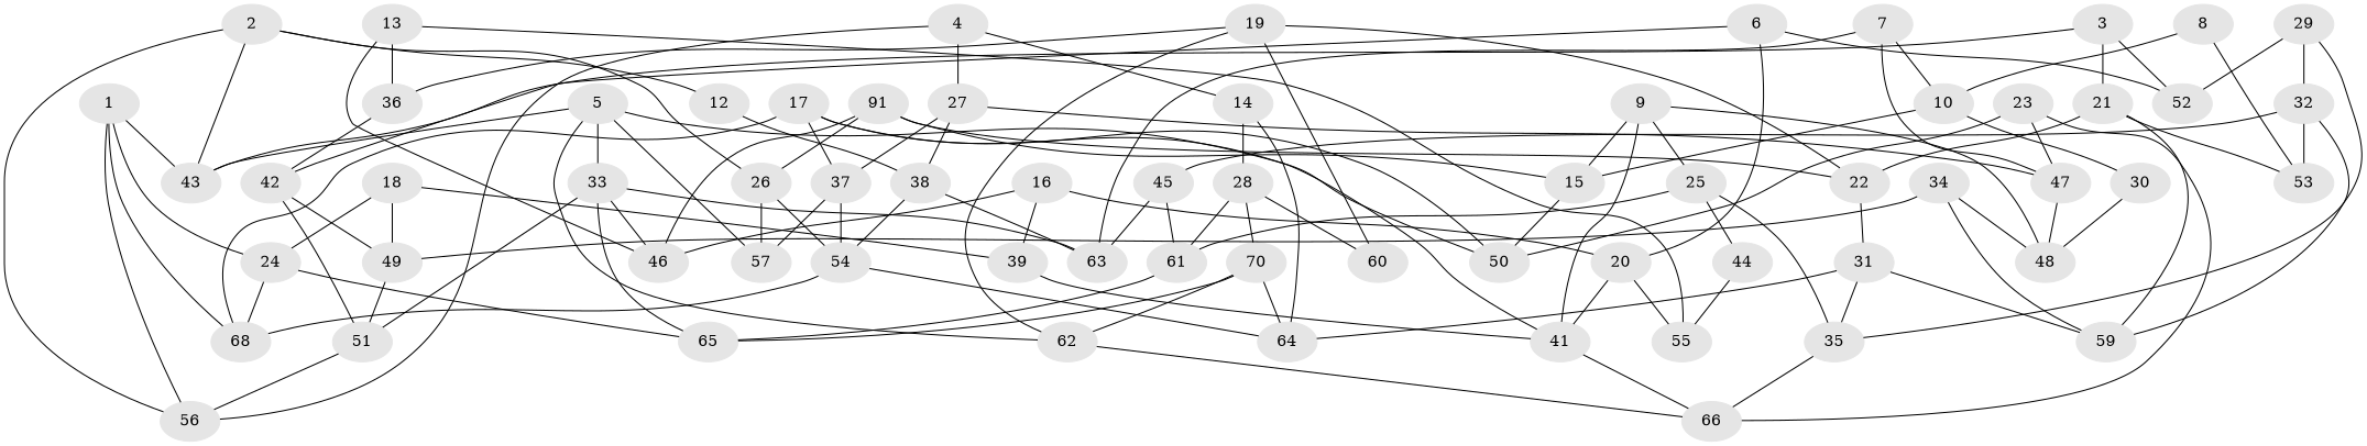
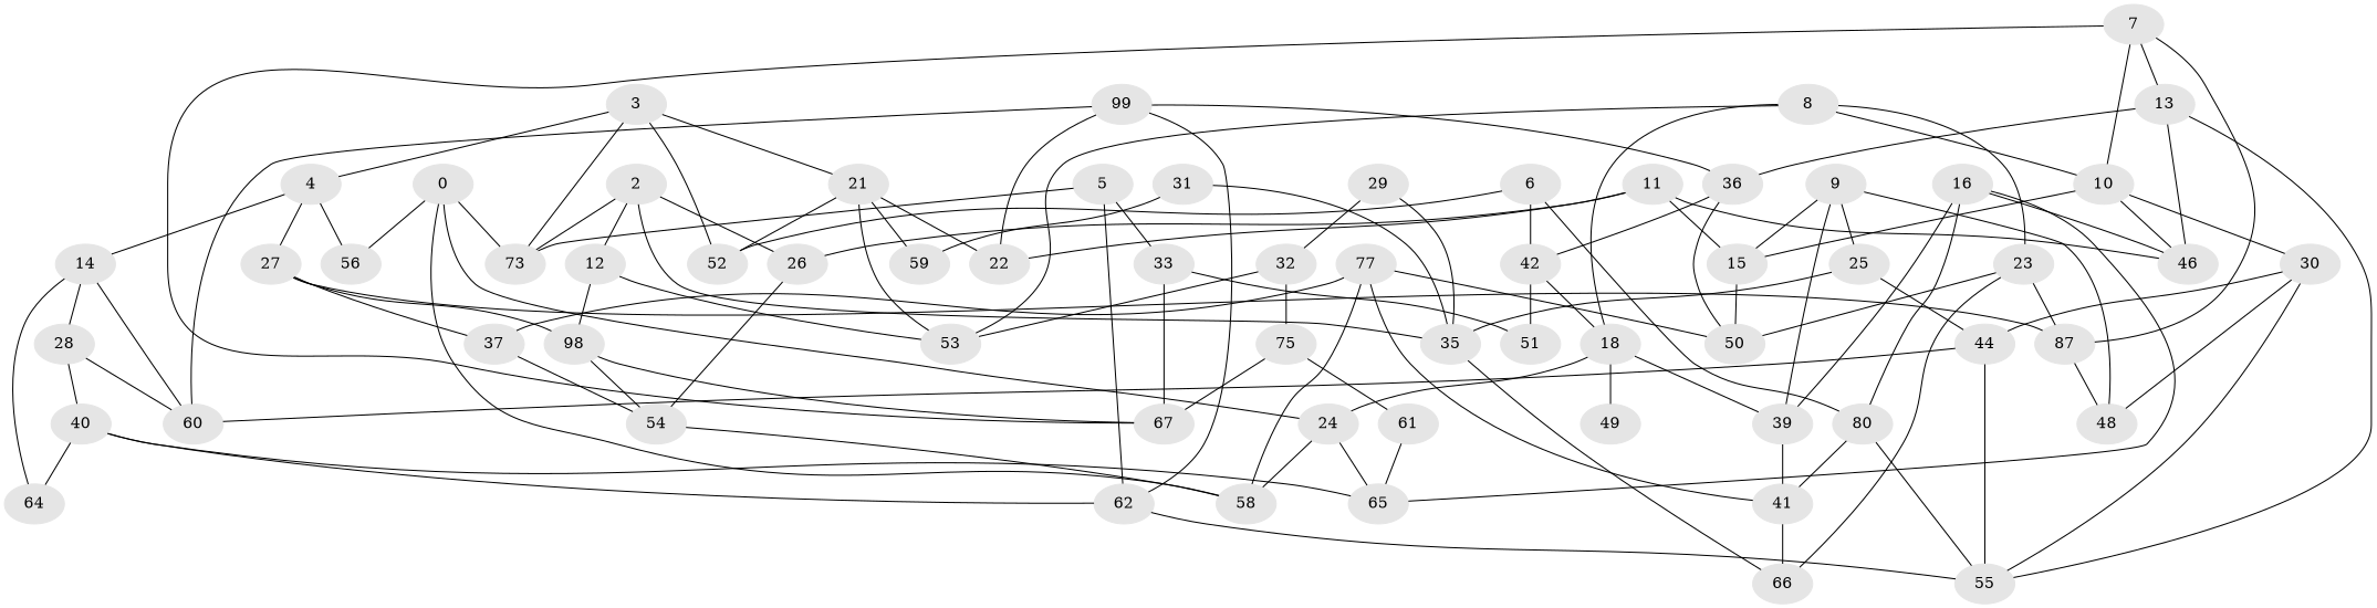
  graph {
    node [color=gray90 style=filled]
-   1
+   1 [label=0]
    24
-   43
+   43 [label=73]
    56
-   58 [label=68]
+   58
    65
    2
    12
    26
    53
-   38
-   57
+   38 [label=98]
    54
    3
    4
    21
    52
    14
    27
    22
    59
    28
    60
    64
-   47
+   47 [label=87]
    37
    5
    33
    62
-   63
+   63 [label=67]
    46
    51
    66
    6
-   20
+   20 [label=80]
    42
    55
    41
    49
    7
    10
    13
    15
    30
    36
    48
    8
    18
    23
    39
    50
    9
    25
    35
    44
    61
-   11 [label=91]
+   11
    31
-   40 [label=70]
+   40
    16
-   17
-   19
+   17 [label=77]
+   19 [label=99]
    29
    32
-   45
-   34
+   45 [label=75]
    1 -- 24
    1 -- 43
    1 -- 56
    1 -- 58
    24 -- 58
    24 -- 65
    2 -- 43
-   2 -- 56
+   2 -- 35
    2 -- 12
    2 -- 26
+   12 -- 53
    12 -- 38
-   26 -- 57
    26 -- 54
    38 -- 54
    38 -- 63
    54 -- 58
-   54 -- 64
    3 -- 43
+   3 -- 4
    3 -- 21
    3 -- 52
    4 -- 56
    4 -- 14
    4 -- 27
    21 -- 53
    21 -- 22
    21 -- 59
    14 -- 28
+   14 -- 60
    14 -- 64
    27 -- 38
    27 -- 47
    27 -- 37
-   22 -- 31
    28 -- 60
-   28 -- 61
    28 -- 40
    47 -- 48
-   37 -- 57
    37 -- 54
    5 -- 43
-   5 -- 57
    5 -- 33
    5 -- 62
    33 -- 63
-   33 -- 46
+   10 -- 46
    33 -- 51
-   62 -- 66
-   51 -- 56
+   62 -- 55
    6 -- 52
    6 -- 20
    6 -- 42
    20 -- 55
    20 -- 41
    42 -- 51
-   42 -- 49
+   42 -- 18
    41 -- 66
-   49 -- 51
    7 -- 47
    7 -- 63
    7 -- 10
+   7 -- 13
    10 -- 15
    10 -- 30
    13 -- 46
    13 -- 55
    13 -- 36
    15 -- 50
+   30 -- 55
    30 -- 48
+   30 -- 44
    36 -- 42
-   5 -- 50
+   36 -- 50
    8 -- 53
    8 -- 10
+   8 -- 18
+   8 -- 23
    18 -- 24
    18 -- 49
    18 -- 39
    23 -- 47
    23 -- 66
    23 -- 50
    39 -- 41
    9 -- 15
    9 -- 48
-   9 -- 41
+   9 -- 39
    9 -- 25
    25 -- 35
    25 -- 44
-   25 -- 61
    35 -- 66
+   44 -- 60
    44 -- 55
    61 -- 65
    11 -- 26
    11 -- 22
    11 -- 46
    11 -- 15
    31 -- 59
-   31 -- 64
    31 -- 35
    40 -- 65
    40 -- 64
    40 -- 62
-   33 -- 65
+   16 -- 65
    16 -- 46
    16 -- 20
    16 -- 39
    17 -- 58
    17 -- 37
    17 -- 41
    17 -- 50
    19 -- 22
    19 -- 60
    19 -- 62
    19 -- 36
-   29 -- 52
+   21 -- 52
    29 -- 35
    29 -- 32
    32 -- 53
-   32 -- 59
    32 -- 45
    45 -- 63
    45 -- 61
-   34 -- 59
-   34 -- 49
-   34 -- 48
  }
